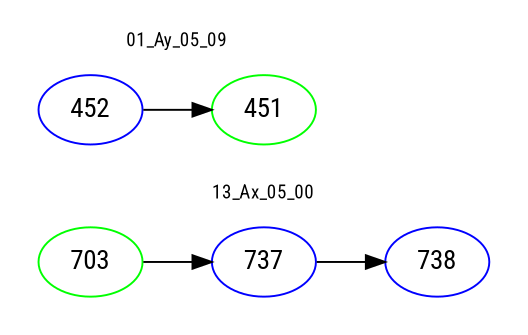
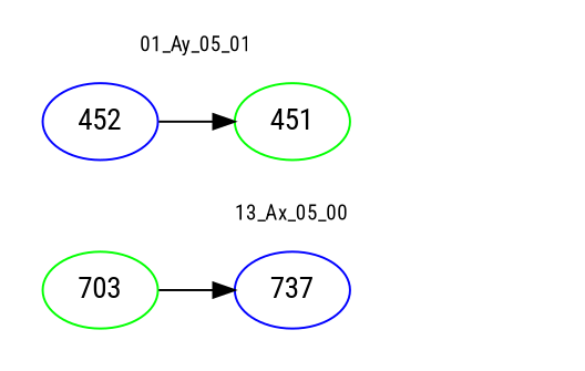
  digraph {
    fontname="Roboto Condensed"
    rankdir=LR
    node [color=blue fontname="Roboto Condensed"]
    edge [color=black fontname="Roboto Condensed"]
    n1 [label=737]
    n2 [color=green label=703]
-   n3 [label=738]
    n4 [label=452]
    n5 [color=green label=451]
    subgraph cluster_1 {
      color=white
      fontsize=10
      label="13_Ax_05_00"
      n1
      n2
-     n3
    }
    subgraph cluster_2 {
      color=white
      fontsize=10
-     label="01_Ay_05_09"
+     label="01_Ay_05_01"
      n4
      n5
    }
-   n1 -> n3
    n2 -> n1
    n4 -> n5
  }
